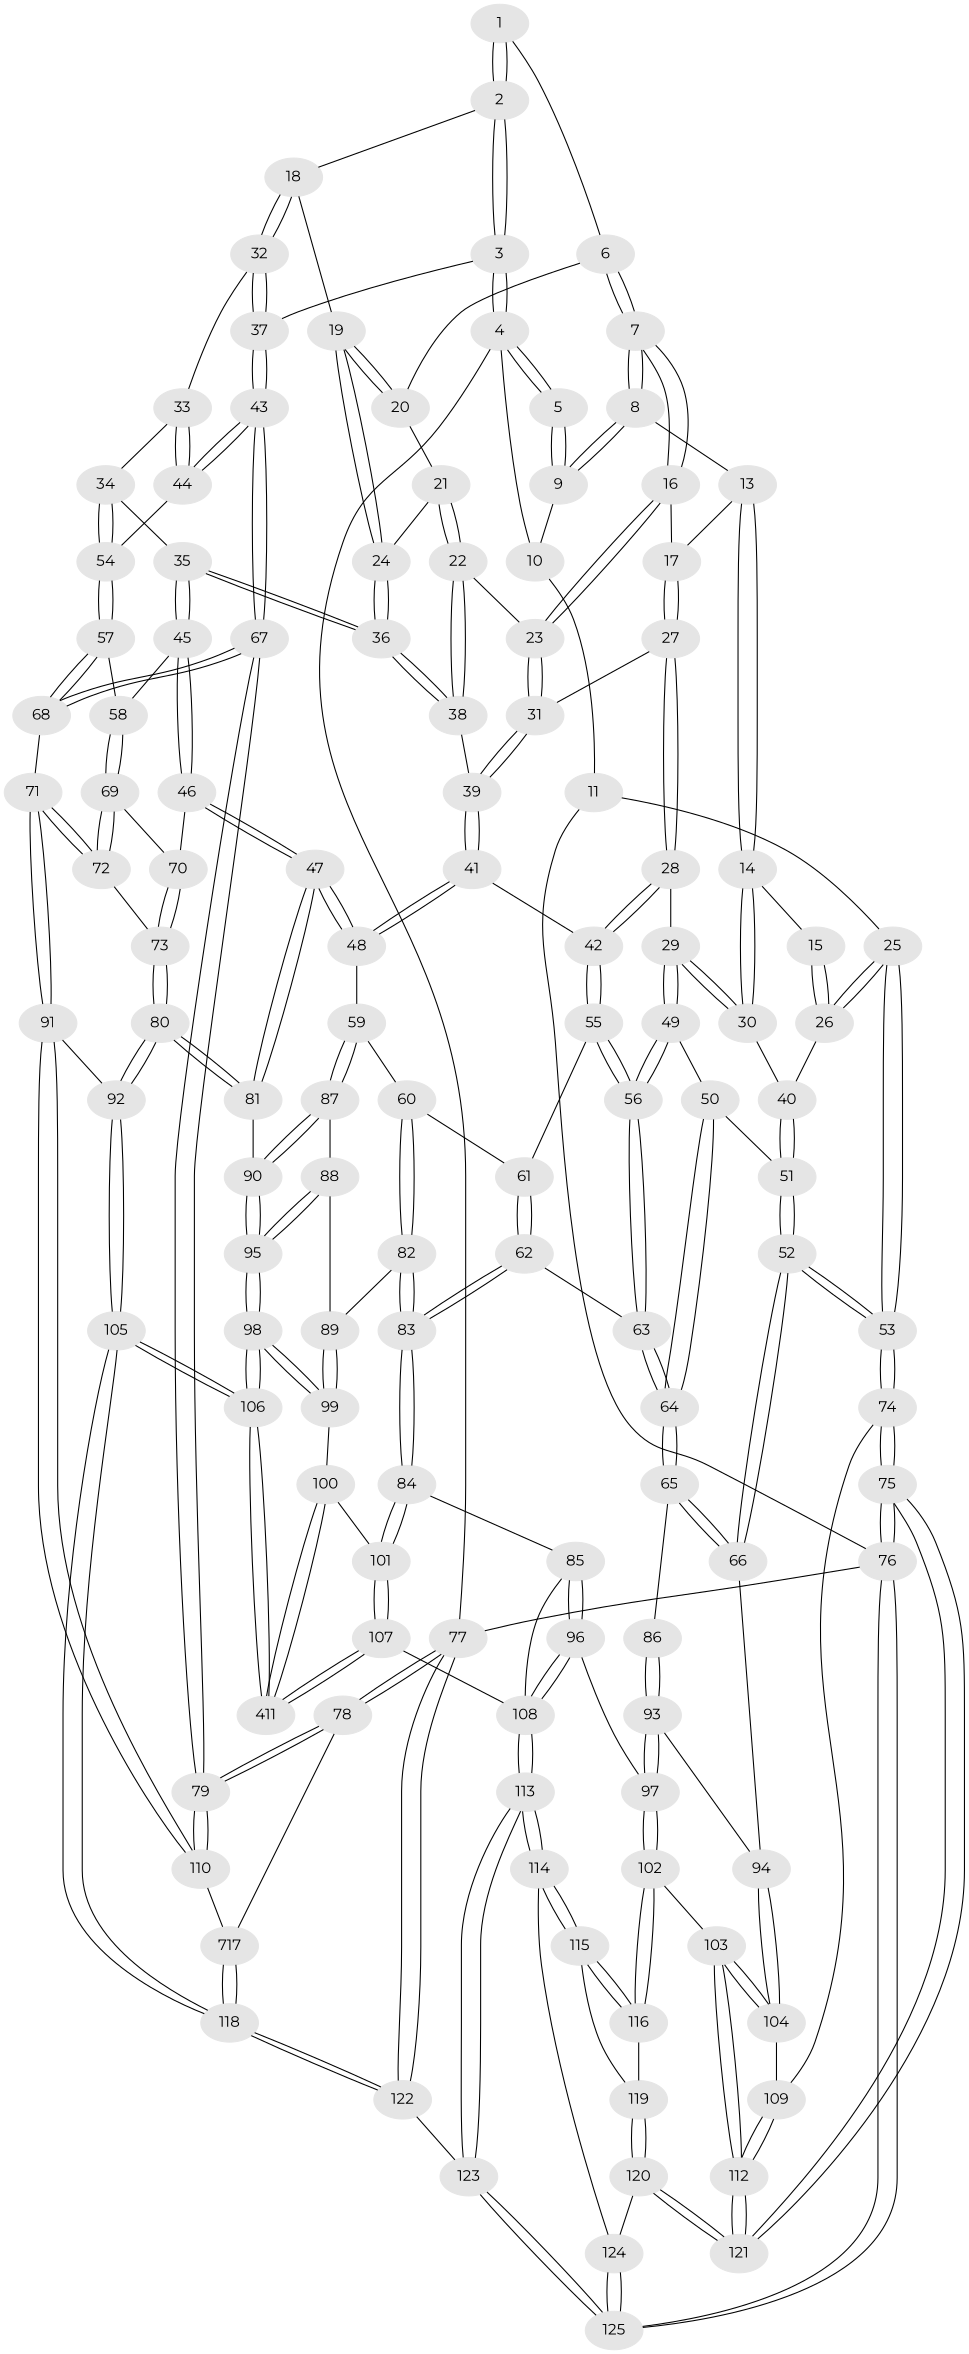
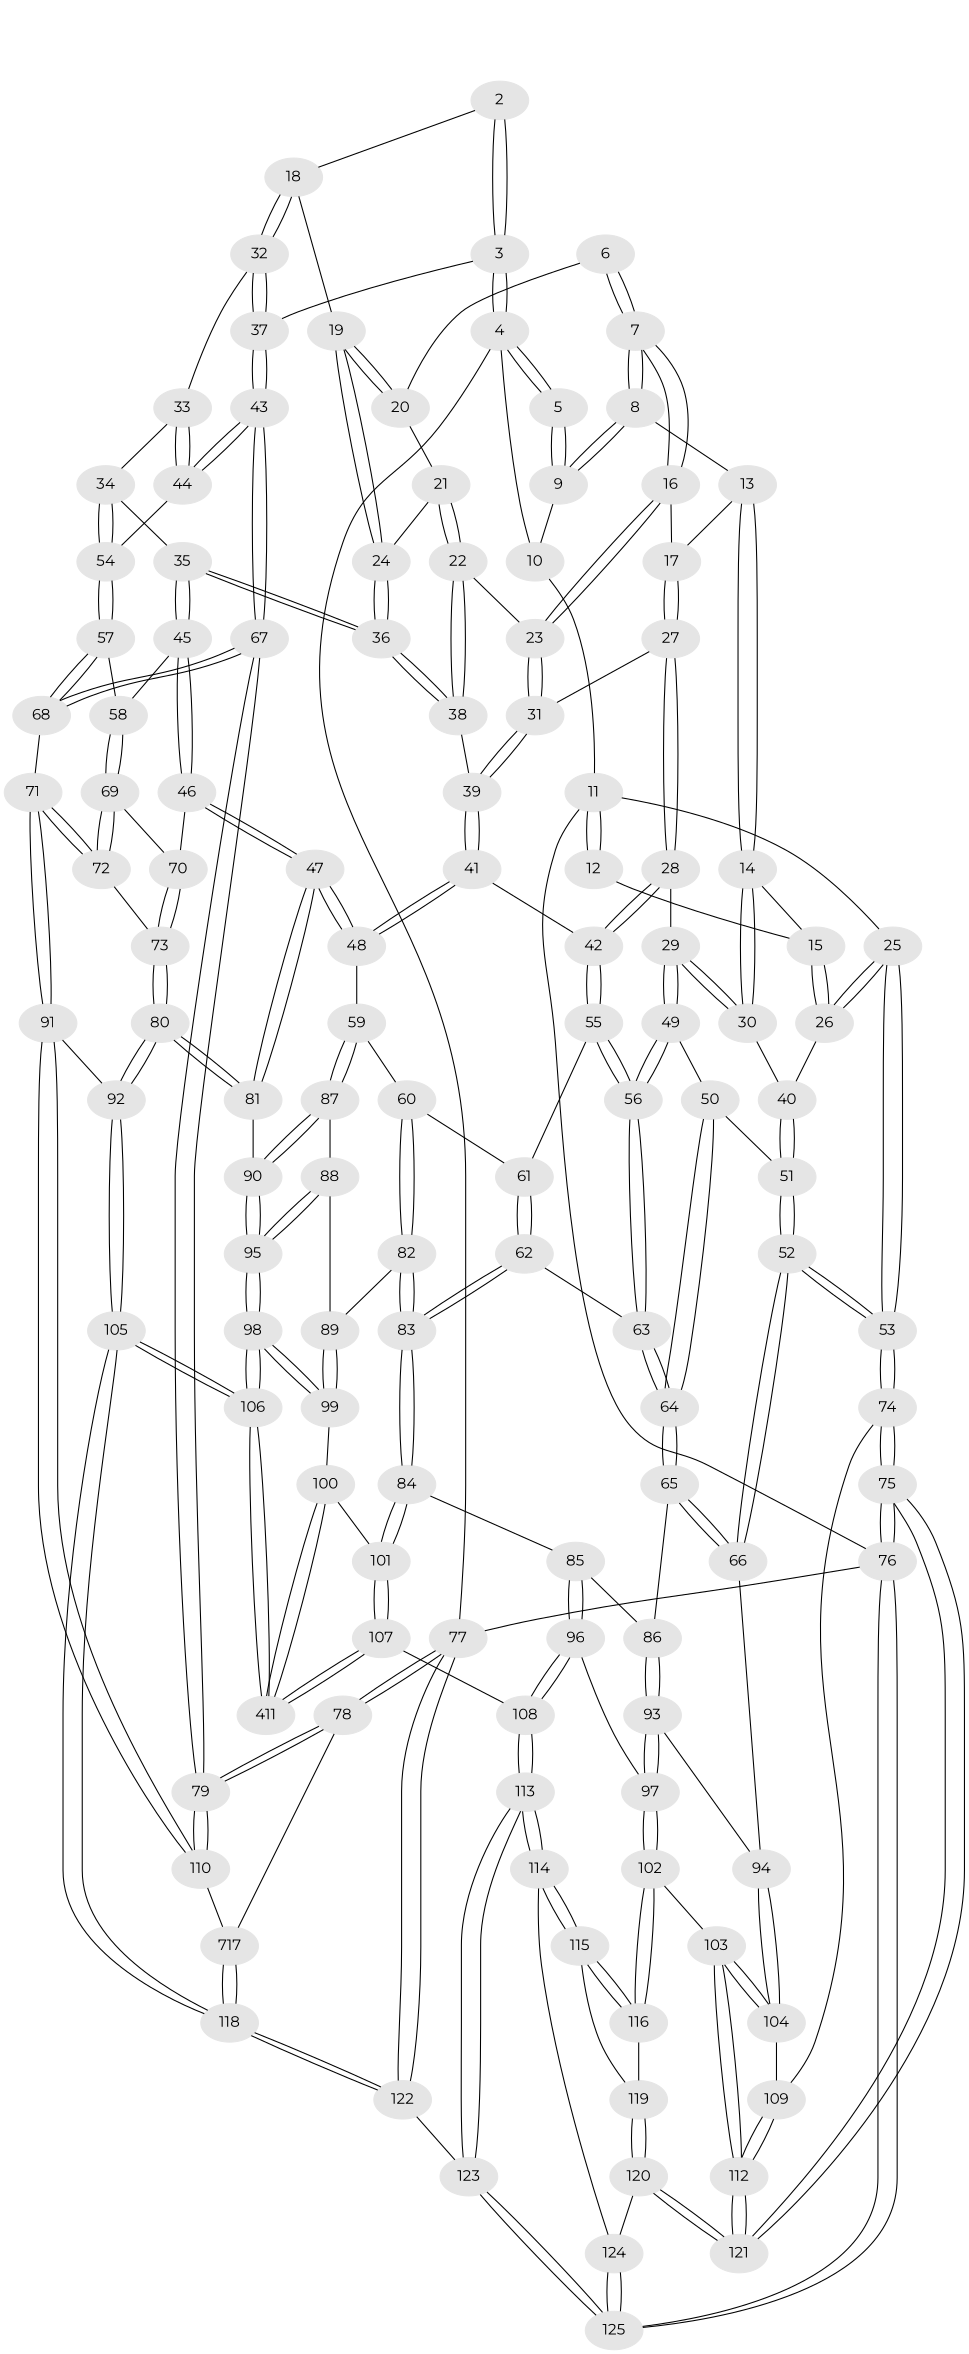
  graph {
    fontname=Montserrat
    node [color=gray90 fontname=Montserrat style=filled]
    edge [fontname=Montserrat]
-   1
    2
    6
    3
    18
    7
    20
    4
    37
    19
    32
    5
    10
    77
    43
    9
    11
    78
    122
    8
    16
    21
    13
    17
    23
    14
+   12
    25
    76
    15
    26
    53
    125
    30
    27
    40
    31
    28
    24
    33
    36
    22
    38
    39
    74
    51
    29
    42
    49
    55
    50
    56
    41
    34
    44
    35
    54
    45
    57
    46
    58
    67
    48
    52
    59
    61
    68
    79
    47
    70
    69
    81
    73
    90
    60
    87
    64
    63
    65
    66
    94
    75
    109
    62
    71
    72
    82
    88
    83
    89
    84
    86
    93
    104
    110
    91
    80
    92
    121
    112
    n101 [label=717]
    123
    118
    105
    95
    99
    85
    101
    96
    107
    97
    108
    98
    100
    106
    102
    113
    103
    116
    n120 [label=411]
    119
    114
    115
    124
    120
-   1 -- 2
-   1 -- 2
-   1 -- 6
    2 -- 3
    2 -- 3
    2 -- 18
    6 -- 7
    6 -- 7
    6 -- 20
    3 -- 4
    3 -- 4
    3 -- 37
    18 -- 19
    18 -- 32
    18 -- 32
    7 -- 8
    7 -- 8
    7 -- 16
    7 -- 16
    20 -- 21
    4 -- 5
    4 -- 5
    4 -- 10
    4 -- 77
    37 -- 43
    37 -- 43
    19 -- 20
    19 -- 20
    19 -- 24
    19 -- 24
    32 -- 37
    32 -- 37
    32 -- 33
    5 -- 9
    5 -- 9
    10 -- 11
    77 -- 78
    77 -- 78
    77 -- 122
    77 -- 122
    43 -- 44
    43 -- 44
    43 -- 67
    43 -- 67
    9 -- 10
+   11 -- 12
+   11 -- 12
    11 -- 25
    11 -- 76
    78 -- 79
    78 -- 79
    78 -- n101
    122 -- 123
    8 -- 9
    8 -- 9
    8 -- 13
    16 -- 17
    16 -- 23
    16 -- 23
    21 -- 24
    21 -- 22
    21 -- 22
    13 -- 17
    13 -- 14
    13 -- 14
    17 -- 27
    17 -- 27
    23 -- 31
    23 -- 31
    14 -- 15
    14 -- 30
    14 -- 30
+   12 -- 15
    25 -- 26
    25 -- 26
    25 -- 53
    25 -- 53
    76 -- 77
    76 -- 125
    76 -- 125
    15 -- 26
    15 -- 26
    26 -- 40
    53 -- 74
    53 -- 74
    30 -- 40
    27 -- 31
    27 -- 28
    27 -- 28
    40 -- 51
    40 -- 51
    31 -- 39
    31 -- 39
    28 -- 29
    28 -- 42
    28 -- 42
    24 -- 36
    24 -- 36
    33 -- 34
    33 -- 44
    33 -- 44
    36 -- 38
    36 -- 38
    22 -- 23
    22 -- 38
    22 -- 38
    38 -- 39
    39 -- 41
    39 -- 41
    74 -- 75
    74 -- 75
    74 -- 109
    51 -- 52
    51 -- 52
    29 -- 30
    29 -- 30
    29 -- 49
    29 -- 49
    42 -- 55
    42 -- 55
    49 -- 50
    49 -- 56
    49 -- 56
    55 -- 56
    55 -- 56
    55 -- 61
    50 -- 51
    50 -- 64
    50 -- 64
    56 -- 63
    56 -- 63
    41 -- 42
    41 -- 48
    41 -- 48
    34 -- 35
    34 -- 54
    34 -- 54
    44 -- 54
    35 -- 36
    35 -- 36
    35 -- 45
    35 -- 45
    54 -- 57
    54 -- 57
    45 -- 46
    45 -- 46
    45 -- 58
    57 -- 58
    57 -- 68
    57 -- 68
    46 -- 47
    46 -- 47
    46 -- 70
    58 -- 69
    58 -- 69
    67 -- 68
    67 -- 68
    67 -- 79
    67 -- 79
    48 -- 59
    52 -- 53
    52 -- 53
    52 -- 66
    52 -- 66
    59 -- 60
    59 -- 87
    59 -- 87
    61 -- 62
    61 -- 62
    68 -- 71
    79 -- 110
    79 -- 110
    47 -- 48
    47 -- 48
    47 -- 81
    47 -- 81
    70 -- 73
    70 -- 73
    69 -- 70
    69 -- 72
    69 -- 72
    81 -- 90
    73 -- 80
    73 -- 80
    90 -- 95
    90 -- 95
    60 -- 61
    60 -- 82
    60 -- 82
    87 -- 90
    87 -- 90
    87 -- 88
    64 -- 65
    64 -- 65
    63 -- 64
    63 -- 64
    65 -- 66
    65 -- 66
    65 -- 86
    66 -- 94
    94 -- 104
    94 -- 104
    75 -- 76
    75 -- 76
    75 -- 121
    75 -- 121
    109 -- 112
    109 -- 112
    62 -- 63
    62 -- 83
    62 -- 83
    71 -- 72
    71 -- 72
    71 -- 91
    71 -- 91
    72 -- 73
    82 -- 83
    82 -- 83
    82 -- 89
    88 -- 89
    88 -- 95
    88 -- 95
    83 -- 84
    83 -- 84
    89 -- 99
    89 -- 99
    84 -- 85
    84 -- 101
    84 -- 101
    86 -- 93
    86 -- 93
    93 -- 94
    93 -- 97
    93 -- 97
    104 -- 109
    110 -- n101
    91 -- 110
    91 -- 110
    91 -- 92
    80 -- 81
    80 -- 81
    80 -- 92
    80 -- 92
    92 -- 105
    92 -- 105
    112 -- 121
    112 -- 121
    n101 -- 118
    n101 -- 118
    123 -- 125
    123 -- 125
    118 -- 122
    118 -- 122
    105 -- 118
    105 -- 118
    105 -- 106
    105 -- 106
    95 -- 98
    95 -- 98
    99 -- 100
-   85 -- 108
+   85 -- 86
    85 -- 96
    85 -- 96
    101 -- 107
    101 -- 107
    96 -- 97
    96 -- 108
    96 -- 108
    107 -- 108
    107 -- n120
    107 -- n120
    97 -- 102
    97 -- 102
    108 -- 113
    108 -- 113
    98 -- 99
    98 -- 99
    98 -- 106
    98 -- 106
    100 -- 101
    100 -- n120
    100 -- n120
    106 -- n120
    106 -- n120
    102 -- 103
    102 -- 116
    102 -- 116
    113 -- 123
    113 -- 123
    113 -- 114
    113 -- 114
    103 -- 104
    103 -- 104
    103 -- 112
    103 -- 112
    116 -- 119
    119 -- 120
    119 -- 120
    114 -- 115
    114 -- 115
    114 -- 124
    115 -- 116
    115 -- 116
    115 -- 119
    124 -- 125
    124 -- 125
    120 -- 121
    120 -- 121
    120 -- 124
  }
